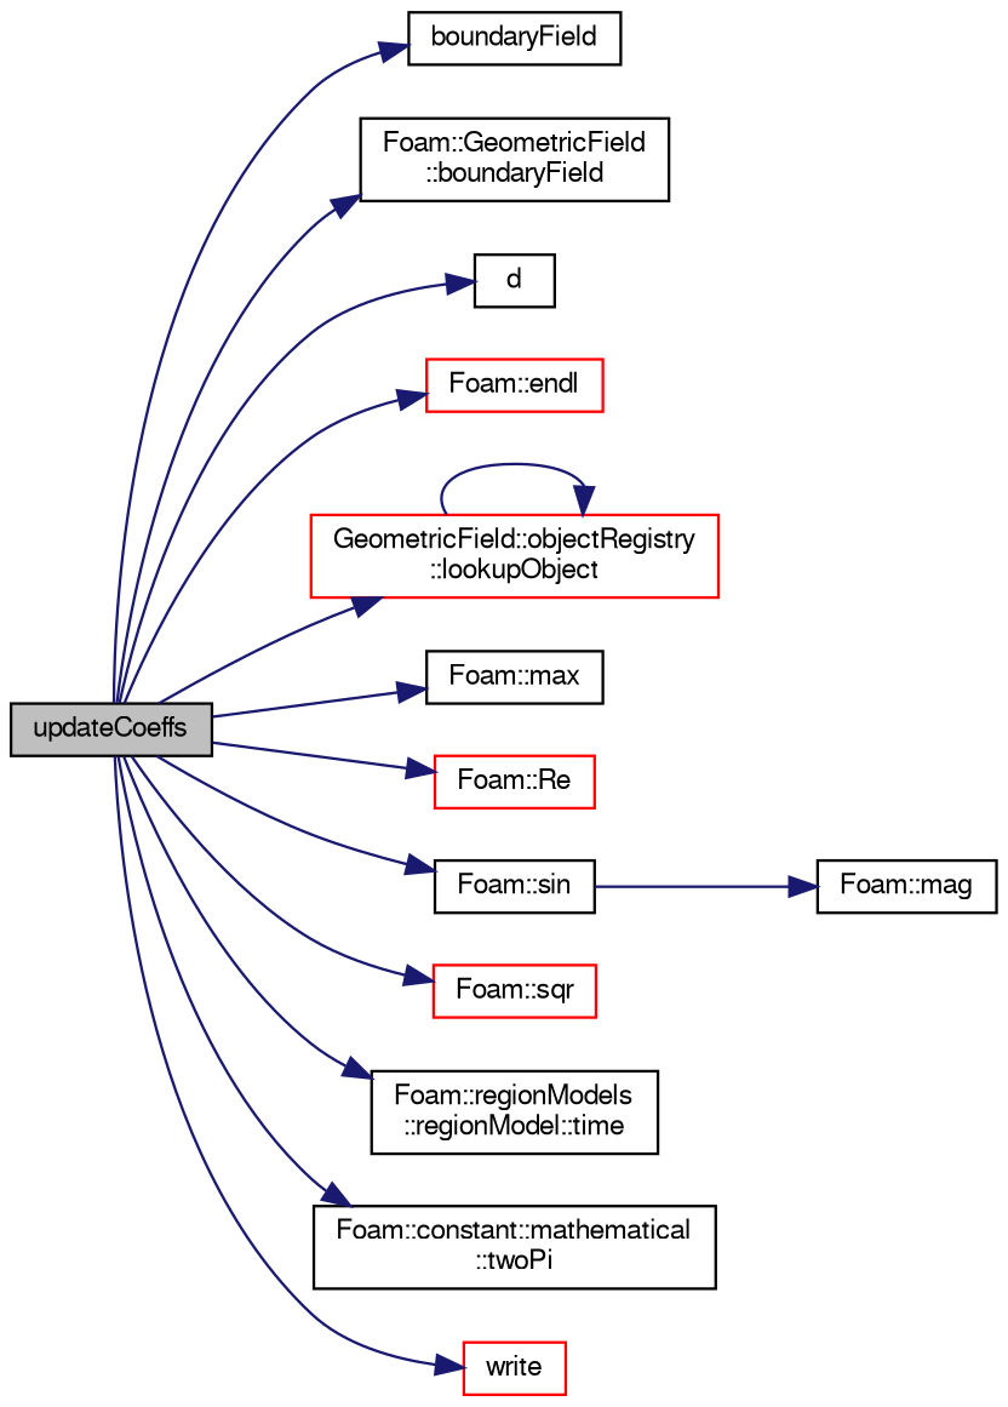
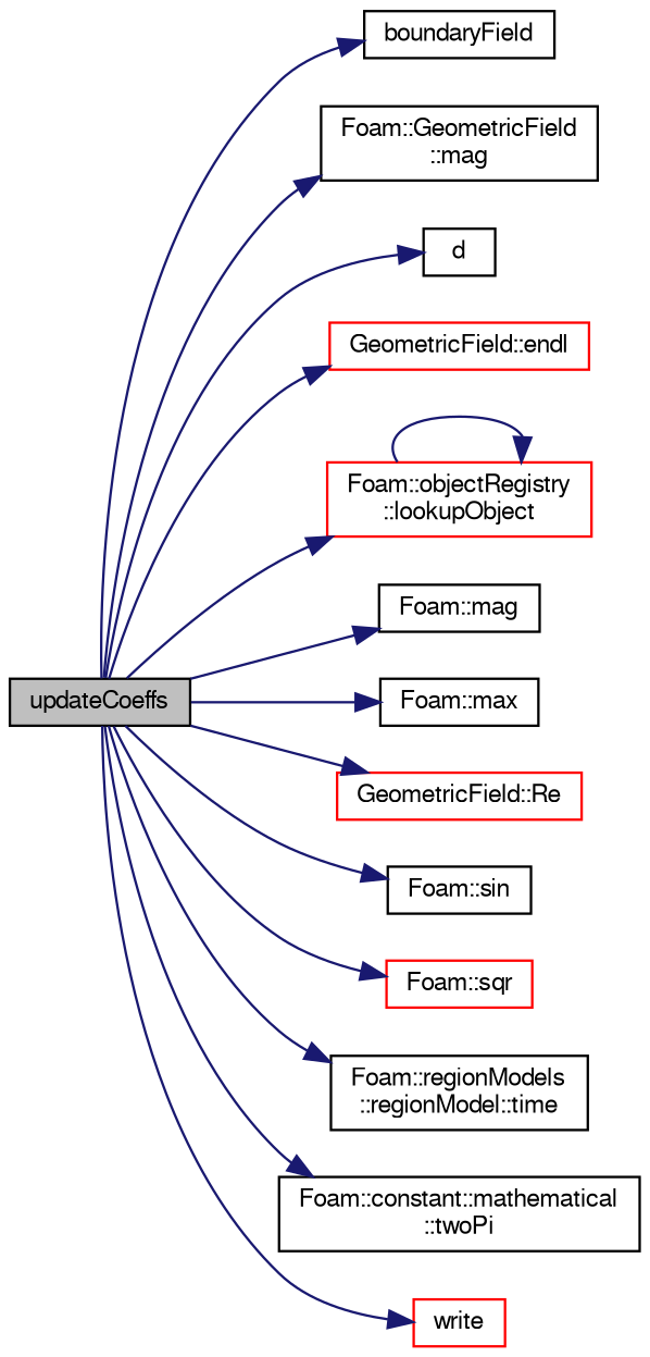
  digraph {
    rankdir=LR
    node [color=black fontname=FreeSans fontsize=10 shape=record]
    edge [color=midnightblue fontname=FreeSans fontsize=10 labelfontname=FreeSans labelfontsize=10 style=solid]
    n1 [fillcolor=grey75 fontcolor=black height=0.2 label=updateCoeffs style=filled width=0.4]
    n2 [height=0.2 label=boundaryField width=0.4]
-   n3 [height=0.2 label="Foam::GeometricField\l::boundaryField" width=0.4]
+   n3 [height=0.2 label="Foam::GeometricField\l::mag" width=0.4]
    n4 [height=0.2 label=d width=0.4]
-   n5 [color=red height=0.2 label="Foam::endl" width=0.4]
-   n6 [color=red height=0.2 label="GeometricField::objectRegistry\l::lookupObject" width=0.4]
+   n5 [color=red height=0.2 label="GeometricField::endl" width=0.4]
+   n6 [color=red height=0.2 label="Foam::objectRegistry\l::lookupObject" width=0.4]
    n7 [height=0.2 label="Foam::mag" width=0.4]
    n8 [height=0.2 label="Foam::max" width=0.4]
-   n9 [color=red height=0.2 label="Foam::Re" width=0.4]
+   n9 [color=red height=0.2 label="GeometricField::Re" width=0.4]
    n10 [height=0.2 label="Foam::sin" width=0.4]
    n11 [color=red height=0.2 label="Foam::sqr" width=0.4]
    n12 [height=0.2 label="Foam::regionModels\l::regionModel::time" width=0.4]
    n13 [height=0.2 label="Foam::constant::mathematical\l::twoPi" width=0.4]
    n14 [color=red height=0.2 label=write width=0.4]
    n1 -> n2
    n1 -> n3
    n1 -> n4
    n1 -> n5
    n1 -> n6
-   n10 -> n7
+   n1 -> n7
    n1 -> n8
    n1 -> n9
    n1 -> n10
    n1 -> n11
    n1 -> n12
    n1 -> n13
    n1 -> n14
    n6 -> n6
  }
